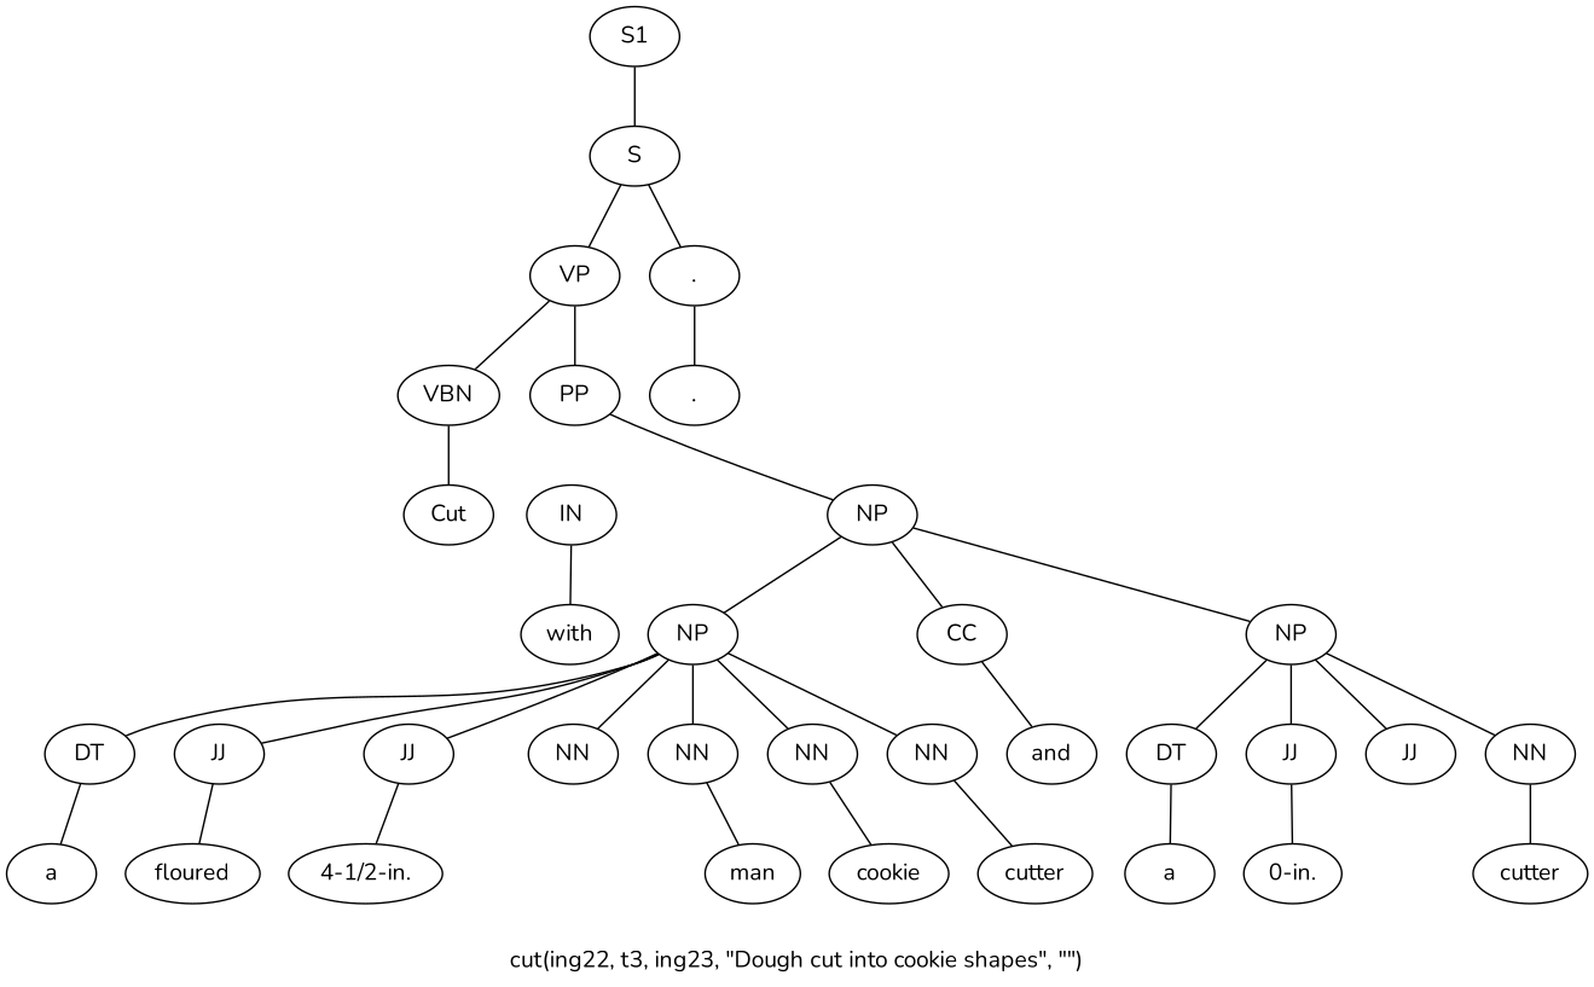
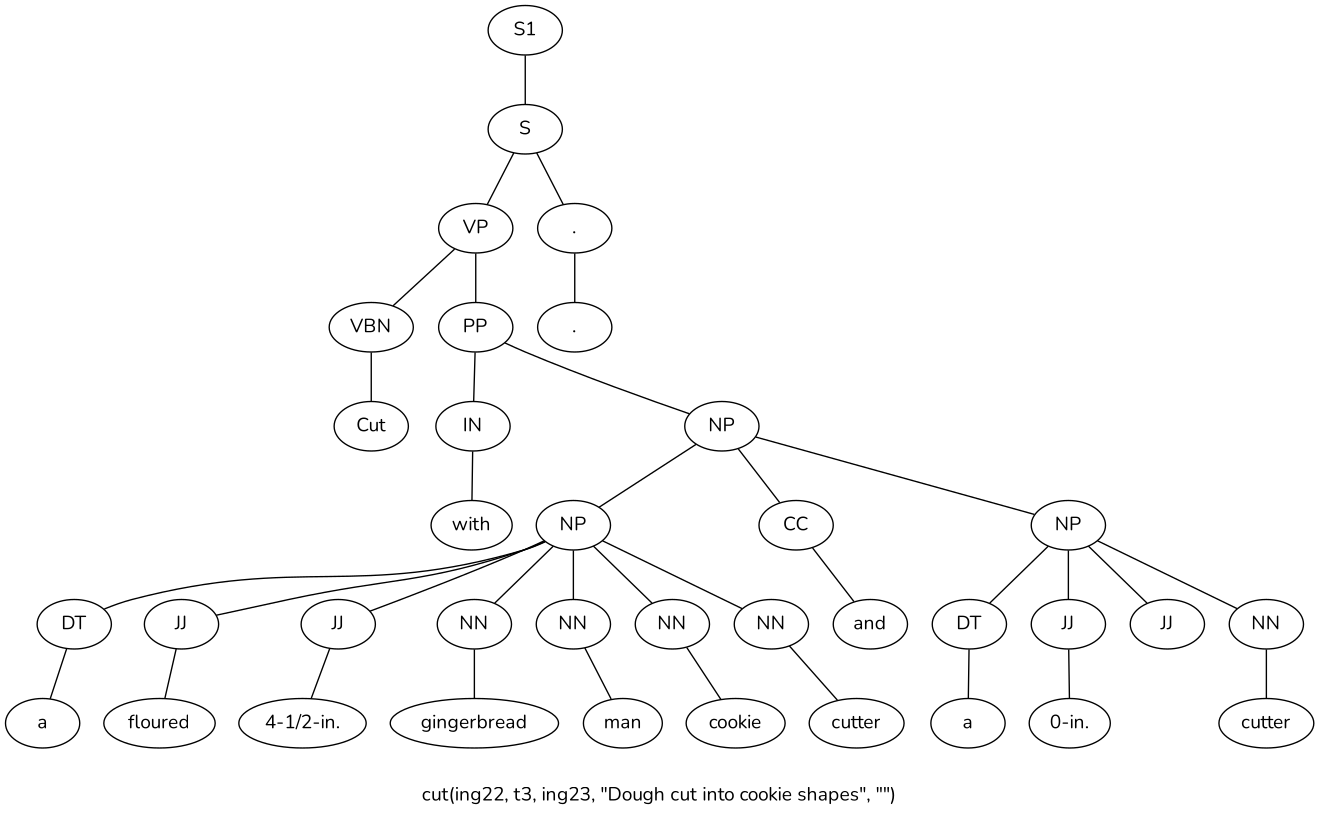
  graph {
    fontname=Nunito
    label="cut(ing22, t3, ing23, \"Dough cut into cookie shapes\", \"\")"
    node [fontname=Nunito]
    edge [fontname=Nunito]
    n1 [label=S1]
    n2 [label=S]
    n3 [label=VP]
    n4 [label="."]
    n5 [label=VBN]
    n6 [label=PP]
    n7 [label="."]
    n8 [label=Cut]
    n9 [label=IN]
    n10 [label=NP]
    n11 [label=with]
    n12 [label=NP]
    n13 [label=CC]
    n14 [label=NP]
    n15 [label=DT]
    n16 [label=JJ]
    n17 [label=JJ]
    n18 [label=NN]
    n19 [label=NN]
    n20 [label=NN]
    n21 [label=NN]
    n22 [label=and]
    n23 [label=DT]
    n24 [label=JJ]
    n25 [label=JJ]
    n26 [label=NN]
    n27 [label=a]
    n28 [label=floured]
    n29 [label="4-1/2-in."]
+   n30 [label=gingerbread]
    n31 [label=man]
    n32 [label=cookie]
    n33 [label=cutter]
    n34 [label=a]
    n35 [label="0-in."]
    n36 [label=cutter]
    n1 -- n2
    n2 -- n3
    n2 -- n4
    n3 -- n5
    n3 -- n6
    n4 -- n7
    n5 -- n8
+   n6 -- n9
    n6 -- n10
    n9 -- n11
    n10 -- n12
    n10 -- n13
    n10 -- n14
    n12 -- n15
    n12 -- n16
    n12 -- n17
    n12 -- n18
    n12 -- n19
    n12 -- n20
    n12 -- n21
    n13 -- n22
    n14 -- n23
    n14 -- n24
    n14 -- n25
    n14 -- n26
    n15 -- n27
    n16 -- n28
    n17 -- n29
+   n18 -- n30
    n19 -- n31
    n20 -- n32
    n21 -- n33
    n23 -- n34
    n24 -- n35
    n26 -- n36
  }
